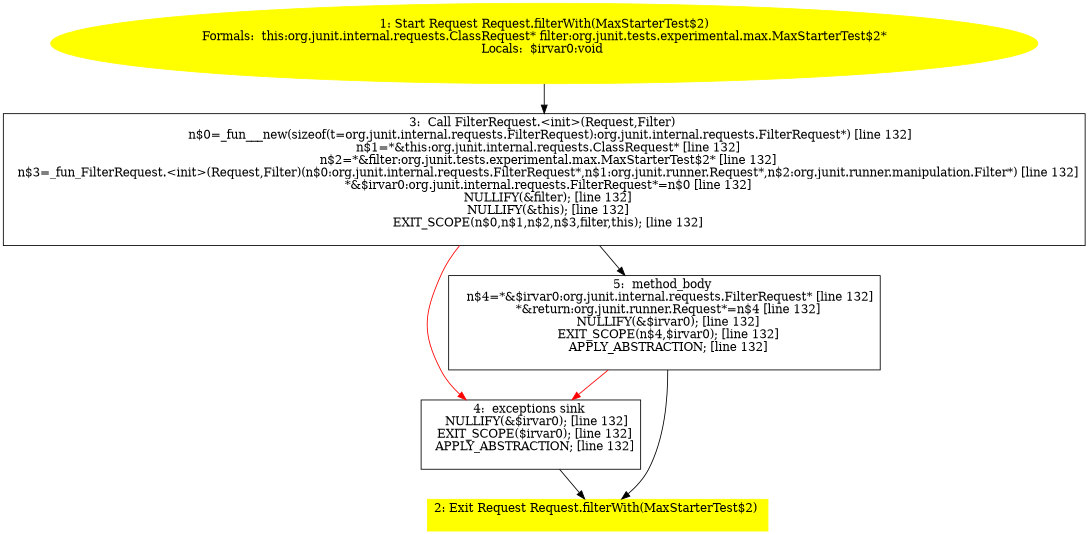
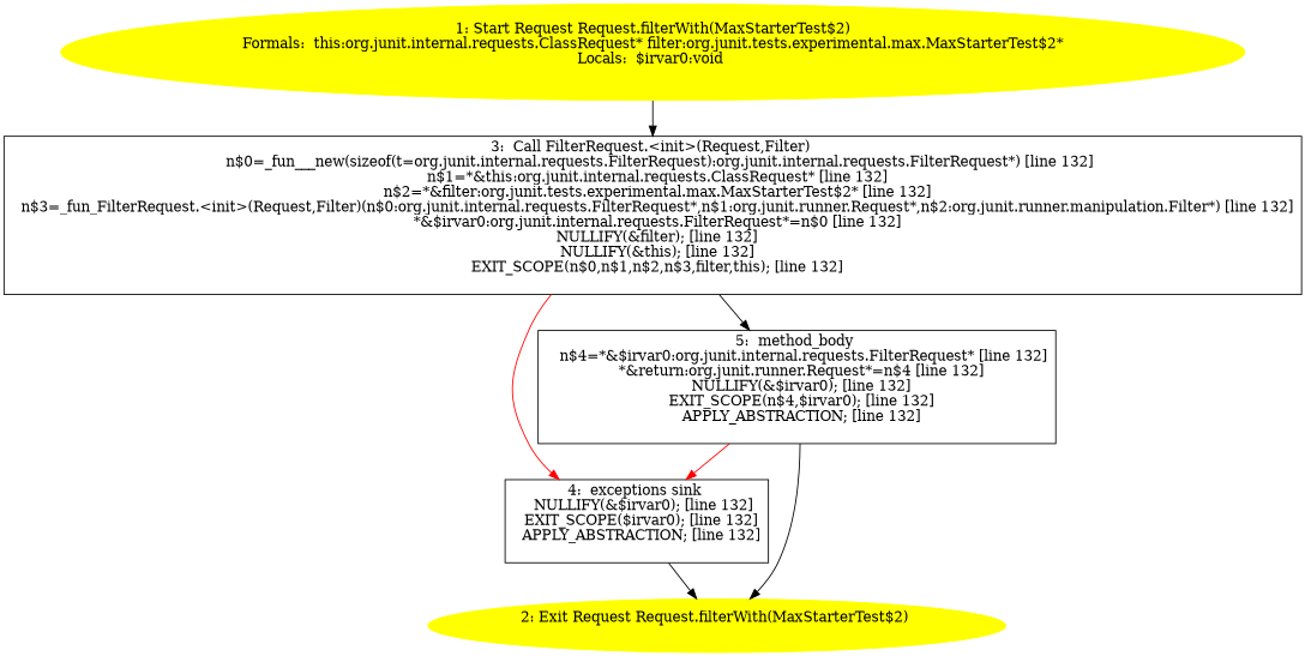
  digraph {
    node [shape=box]
    n1 [color=yellow label="1: Start Request Request.filterWith(MaxStarterTest$2)\nFormals:  this:org.junit.internal.requests.ClassRequest* filter:org.junit.tests.experimental.max.MaxStarterTest$2*\nLocals:  $irvar0:void \n  " style=filled shape=""]
    n2 [label="3:  Call FilterRequest.<init>(Request,Filter) \n   n$0=_fun___new(sizeof(t=org.junit.internal.requests.FilterRequest):org.junit.internal.requests.FilterRequest*) [line 132]\n  n$1=*&this:org.junit.internal.requests.ClassRequest* [line 132]\n  n$2=*&filter:org.junit.tests.experimental.max.MaxStarterTest$2* [line 132]\n  n$3=_fun_FilterRequest.<init>(Request,Filter)(n$0:org.junit.internal.requests.FilterRequest*,n$1:org.junit.runner.Request*,n$2:org.junit.runner.manipulation.Filter*) [line 132]\n  *&$irvar0:org.junit.internal.requests.FilterRequest*=n$0 [line 132]\n  NULLIFY(&filter); [line 132]\n  NULLIFY(&this); [line 132]\n  EXIT_SCOPE(n$0,n$1,n$2,n$3,filter,this); [line 132]\n "]
    n3 [label="5:  method_body \n   n$4=*&$irvar0:org.junit.internal.requests.FilterRequest* [line 132]\n  *&return:org.junit.runner.Request*=n$4 [line 132]\n  NULLIFY(&$irvar0); [line 132]\n  EXIT_SCOPE(n$4,$irvar0); [line 132]\n  APPLY_ABSTRACTION; [line 132]\n "]
    n4 [label="4:  exceptions sink \n   NULLIFY(&$irvar0); [line 132]\n  EXIT_SCOPE($irvar0); [line 132]\n  APPLY_ABSTRACTION; [line 132]\n "]
-   n5 [color=yellow label="2: Exit Request Request.filterWith(MaxStarterTest$2) \n  " style=filled]
+   n5 [color=yellow label="2: Exit Request Request.filterWith(MaxStarterTest$2) \n  " style=filled shape=""]
    n1 -> n2
    n2 -> n3
    n2 -> n4 [color=red]
    n3 -> n4 [color=red]
    n3 -> n5
    n4 -> n5
  }
